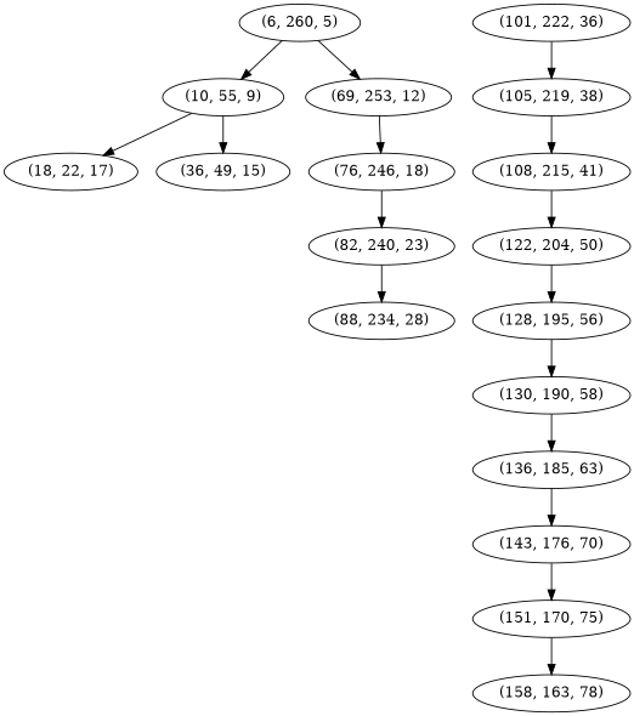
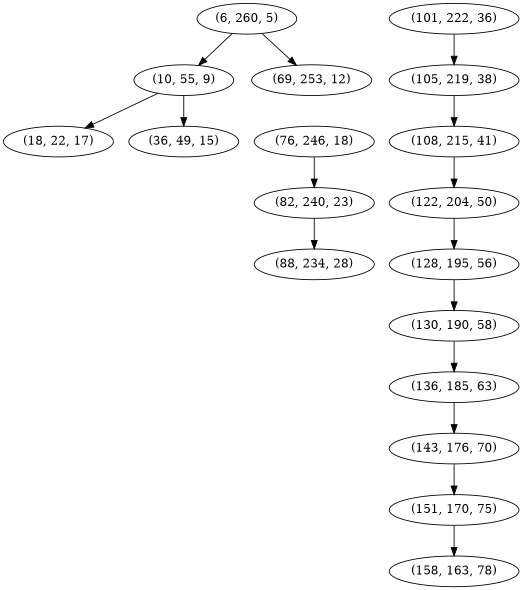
  digraph {
    "(6, 260, 5)"
    "(10, 55, 9)"
    "(69, 253, 12)"
    "(18, 22, 17)"
    n5 [label="(36, 49, 15)"]
    "(76, 246, 18)"
    "(82, 240, 23)"
    "(88, 234, 28)"
    "(101, 222, 36)"
    "(105, 219, 38)"
    "(108, 215, 41)"
    "(122, 204, 50)"
    "(128, 195, 56)"
    "(130, 190, 58)"
    "(136, 185, 63)"
    "(143, 176, 70)"
    "(151, 170, 75)"
    "(158, 163, 78)"
    "(6, 260, 5)" -> "(10, 55, 9)"
    "(6, 260, 5)" -> "(69, 253, 12)"
    "(10, 55, 9)" -> "(18, 22, 17)"
    "(10, 55, 9)" -> n5
-   "(69, 253, 12)" -> "(76, 246, 18)"
    "(76, 246, 18)" -> "(82, 240, 23)"
    "(82, 240, 23)" -> "(88, 234, 28)"
    "(101, 222, 36)" -> "(105, 219, 38)"
    "(105, 219, 38)" -> "(108, 215, 41)"
    "(108, 215, 41)" -> "(122, 204, 50)"
    "(122, 204, 50)" -> "(128, 195, 56)"
    "(128, 195, 56)" -> "(130, 190, 58)"
    "(130, 190, 58)" -> "(136, 185, 63)"
    "(136, 185, 63)" -> "(143, 176, 70)"
    "(143, 176, 70)" -> "(151, 170, 75)"
    "(151, 170, 75)" -> "(158, 163, 78)"
  }
